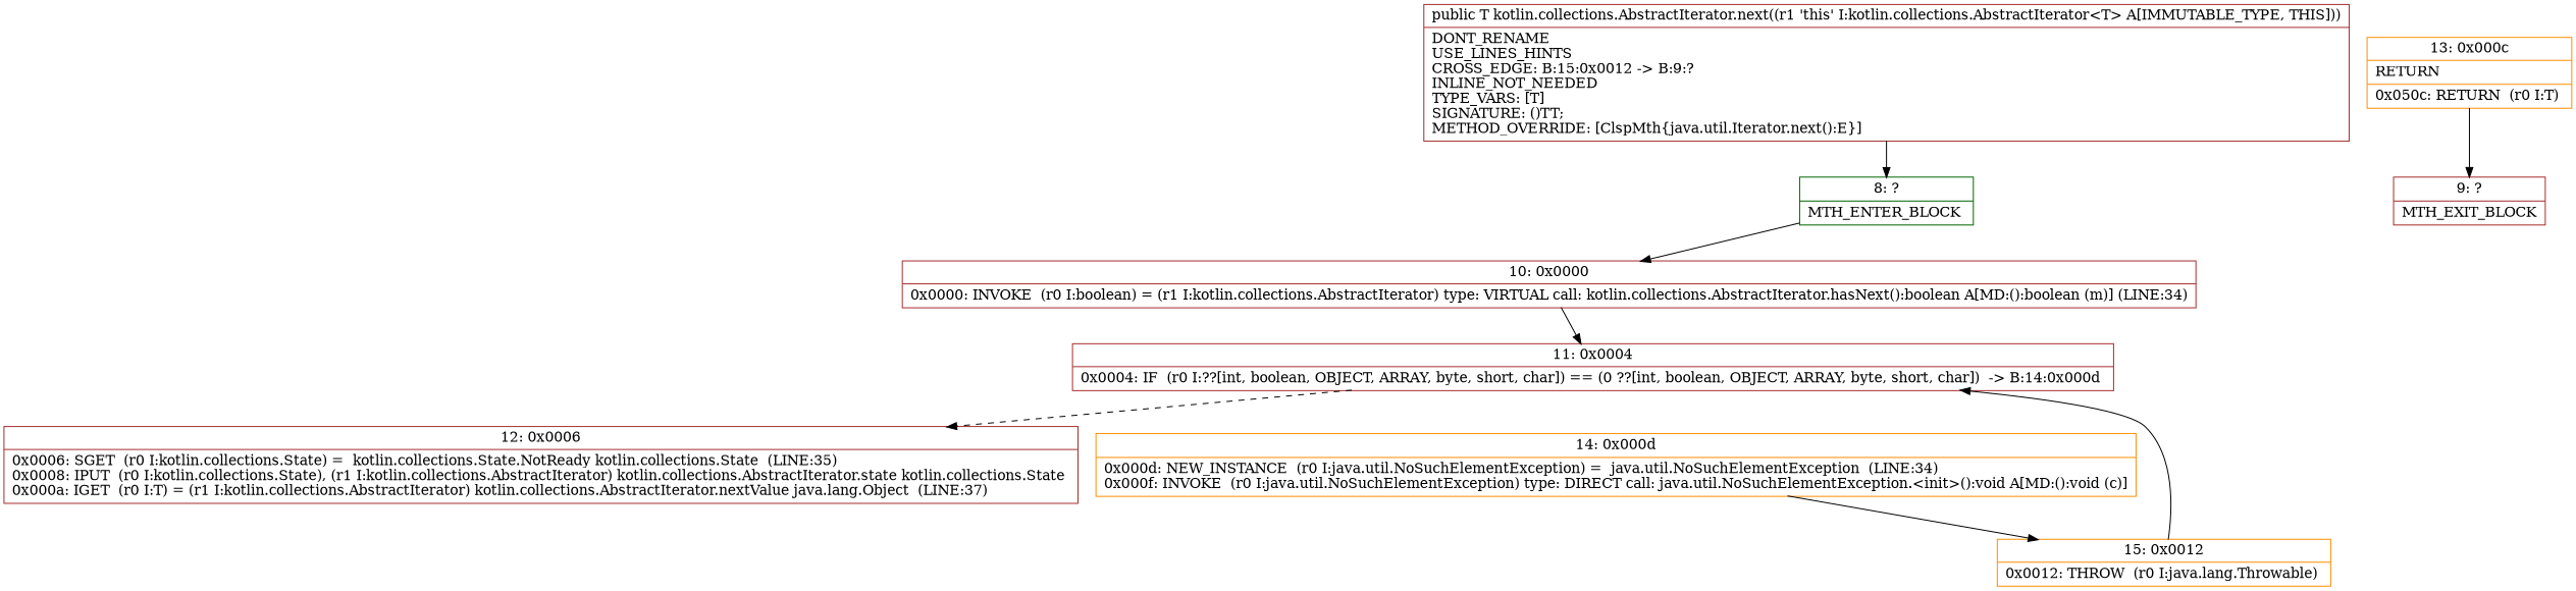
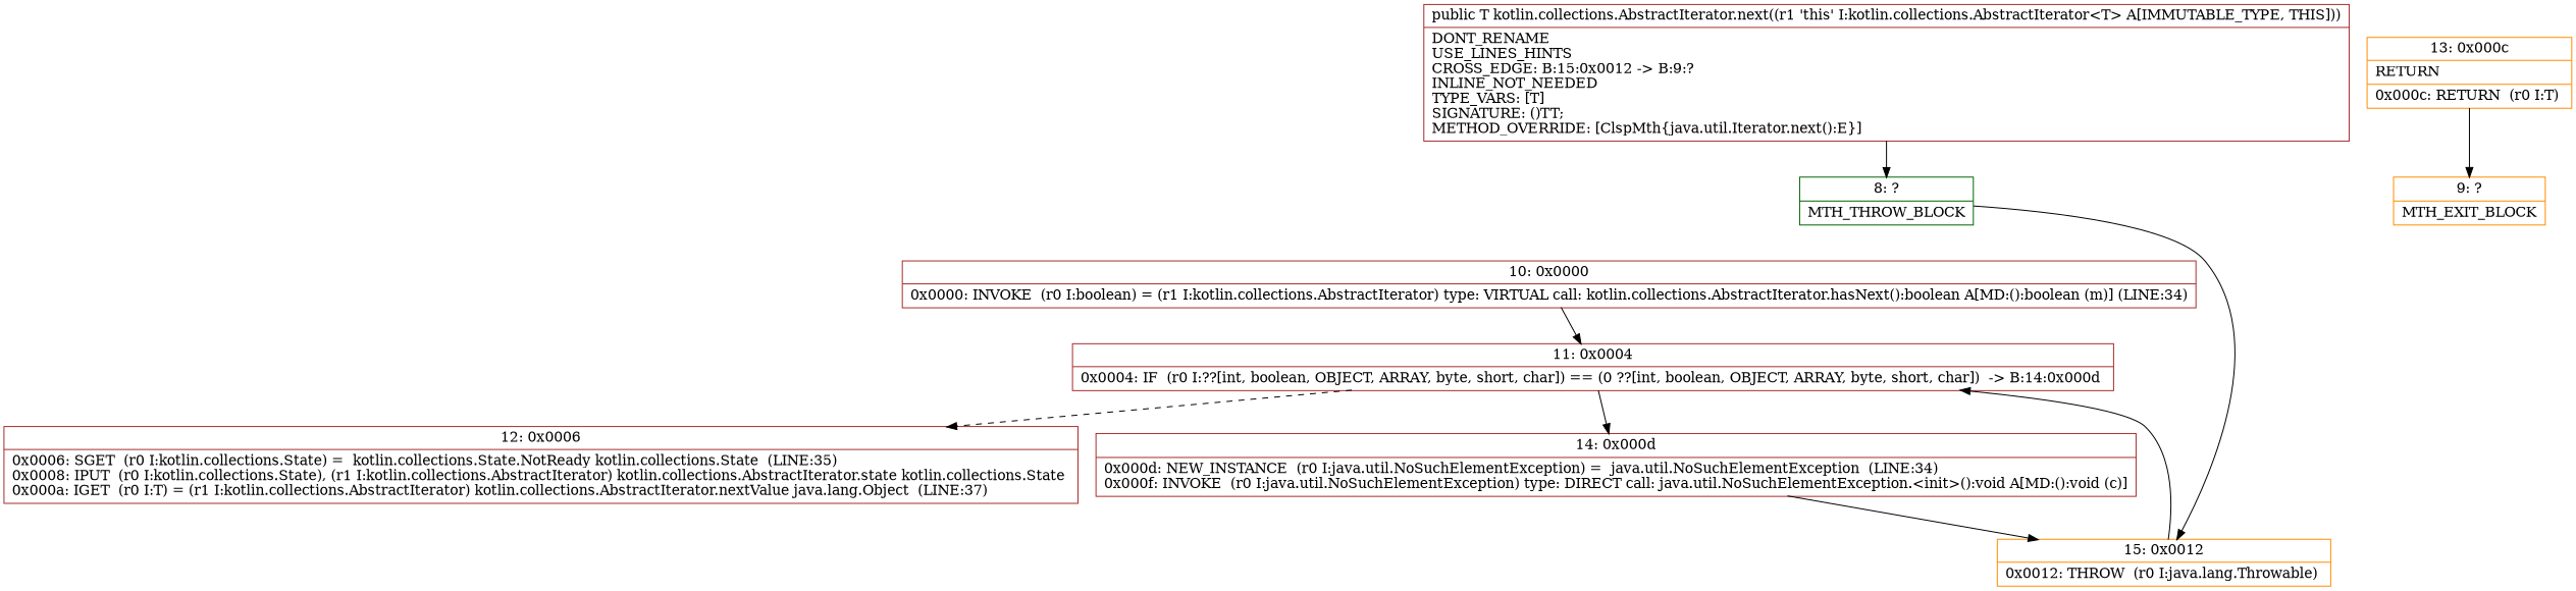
  digraph {
    node [color=brown shape=record]
-   n1 [color=darkgreen label="{8\:\ ?|MTH_ENTER_BLOCK\l}"]
+   n1 [color=darkgreen label="{8\:\ ?|MTH_THROW_BLOCK\l}"]
    n2 [label="{10\:\ 0x0000|0x0000: INVOKE  (r0 I:boolean) = (r1 I:kotlin.collections.AbstractIterator) type: VIRTUAL call: kotlin.collections.AbstractIterator.hasNext():boolean A[MD:():boolean (m)] (LINE:34)\l}"]
    n3 [label="{11\:\ 0x0004|0x0004: IF  (r0 I:??[int, boolean, OBJECT, ARRAY, byte, short, char]) == (0 ??[int, boolean, OBJECT, ARRAY, byte, short, char])  \-\> B:14:0x000d \l}"]
    n4 [label="{12\:\ 0x0006|0x0006: SGET  (r0 I:kotlin.collections.State) =  kotlin.collections.State.NotReady kotlin.collections.State  (LINE:35)\l0x0008: IPUT  (r0 I:kotlin.collections.State), (r1 I:kotlin.collections.AbstractIterator) kotlin.collections.AbstractIterator.state kotlin.collections.State \l0x000a: IGET  (r0 I:T) = (r1 I:kotlin.collections.AbstractIterator) kotlin.collections.AbstractIterator.nextValue java.lang.Object  (LINE:37)\l}"]
-   n5 [color=darkorange label="{14\:\ 0x000d|0x000d: NEW_INSTANCE  (r0 I:java.util.NoSuchElementException) =  java.util.NoSuchElementException  (LINE:34)\l0x000f: INVOKE  (r0 I:java.util.NoSuchElementException) type: DIRECT call: java.util.NoSuchElementException.\<init\>():void A[MD:():void (c)]\l}"]
+   n5 [label="{14\:\ 0x000d|0x000d: NEW_INSTANCE  (r0 I:java.util.NoSuchElementException) =  java.util.NoSuchElementException  (LINE:34)\l0x000f: INVOKE  (r0 I:java.util.NoSuchElementException) type: DIRECT call: java.util.NoSuchElementException.\<init\>():void A[MD:():void (c)]\l}"]
    n6 [color=darkorange label="{15\:\ 0x0012|0x0012: THROW  (r0 I:java.lang.Throwable) \l}"]
-   n7 [color=darkorange label="{13\:\ 0x000c|RETURN\l|0x050c: RETURN  (r0 I:T) \l}"]
-   n8 [label="{9\:\ ?|MTH_EXIT_BLOCK\l}"]
+   n7 [color=darkorange label="{13\:\ 0x000c|RETURN\l|0x000c: RETURN  (r0 I:T) \l}"]
+   n8 [color=darkorange label="{9\:\ ?|MTH_EXIT_BLOCK\l}"]
    n9 [label="{public T kotlin.collections.AbstractIterator.next((r1 'this' I:kotlin.collections.AbstractIterator\<T\> A[IMMUTABLE_TYPE, THIS]))  | DONT_RENAME\lUSE_LINES_HINTS\lCROSS_EDGE: B:15:0x0012 \-\> B:9:?\lINLINE_NOT_NEEDED\lTYPE_VARS: [T]\lSIGNATURE: ()TT;\lMETHOD_OVERRIDE: [ClspMth\{java.util.Iterator.next():E\}]\l}"]
-   n1 -> n2
+   n1 -> n6
    n2 -> n3
    n3 -> n4 [style=dashed]
+   n3 -> n5
    n5 -> n6
    n6 -> n3
    n7 -> n8
    n9 -> n1
  }
